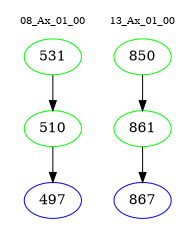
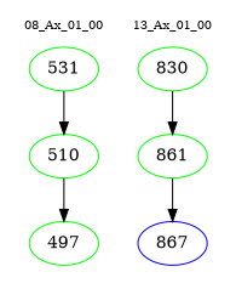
  digraph {
    node [color=green]
    edge [color=black]
    n1 [label=510]
-   n2 [color=blue label=497]
+   n2 [label=497]
    n3 [label=531]
    n4 [label=861]
-   n5 [label=850]
+   n5 [label=830]
    n6 [color=blue label=867]
    subgraph cluster_1 {
      color=white
      fontsize=10
      label="08_Ax_01_00"
      n1
      n2
      n3
    }
    subgraph cluster_2 {
      color=white
      fontsize=10
      label="13_Ax_01_00"
      n4
      n5
      n6
    }
    n1 -> n2
    n3 -> n1
    n4 -> n6
    n5 -> n4
  }
